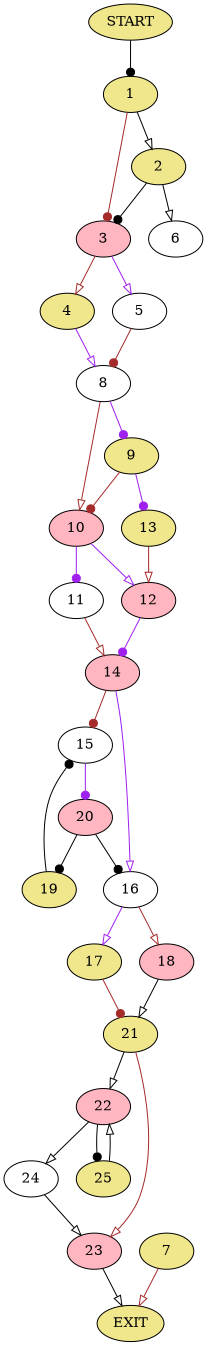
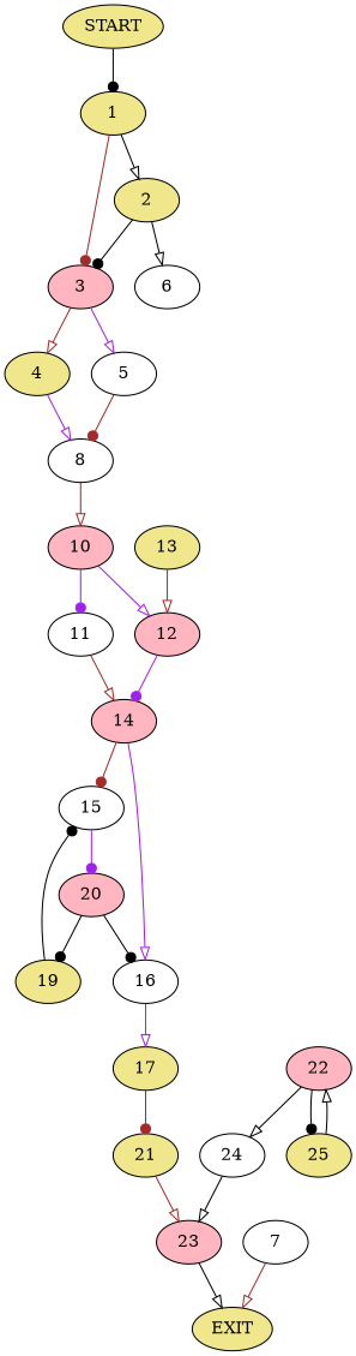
  digraph {
    node [fillcolor=khaki style=filled]
    edge [arrowhead=onormal color=black]
    n1 [label=START]
    1
    2
    3 [fillcolor=lightpink]
    n5 [label=EXIT]
    6 [fillcolor=white]
    4
    5 [fillcolor=white]
    8 [fillcolor=white]
-   9
    10 [fillcolor=lightpink]
-   7
+   7 [fillcolor=white]
    13
    11 [fillcolor=white]
    12 [fillcolor=lightpink]
    14 [fillcolor=lightpink]
    15 [fillcolor=white]
    16 [fillcolor=white]
    20 [fillcolor=lightpink]
    17
-   18 [fillcolor=lightpink]
    19
    21
    22 [fillcolor=lightpink]
    23 [fillcolor=lightpink]
    24 [fillcolor=white]
    25
    n1 -> 1 [arrowhead=dot]
    1 -> 2
    1 -> 3 [arrowhead=dot color=brown]
    2 -> 3 [arrowhead=dot]
    2 -> 6
    3 -> 4 [color=brown]
    3 -> 5 [color=purple]
    4 -> 8 [color=purple]
    5 -> 8 [arrowhead=dot color=brown]
-   8 -> 9 [arrowhead=dot color=purple]
    8 -> 10 [color=brown]
-   9 -> 10 [arrowhead=dot color=brown]
-   9 -> 13 [arrowhead=dot color=purple]
    10 -> 11 [arrowhead=dot color=purple]
    10 -> 12 [color=purple]
    7 -> n5 [color=brown]
    13 -> 12 [color=brown]
    11 -> 14 [color=brown]
    12 -> 14 [arrowhead=dot color=purple]
    14 -> 15 [arrowhead=dot color=brown]
    14 -> 16 [color=purple]
    15 -> 20 [arrowhead=dot color=purple]
    16 -> 17 [color=purple]
-   16 -> 18 [color=brown]
    20 -> 16 [arrowhead=dot]
    20 -> 19 [arrowhead=dot]
    17 -> 21 [arrowhead=dot color=brown]
-   18 -> 21
    19 -> 15 [arrowhead=dot]
-   21 -> 22
    21 -> 23 [color=brown]
    22 -> 24
    22 -> 25 [arrowhead=dot]
    23 -> n5
    24 -> 23
    25 -> 22
  }
